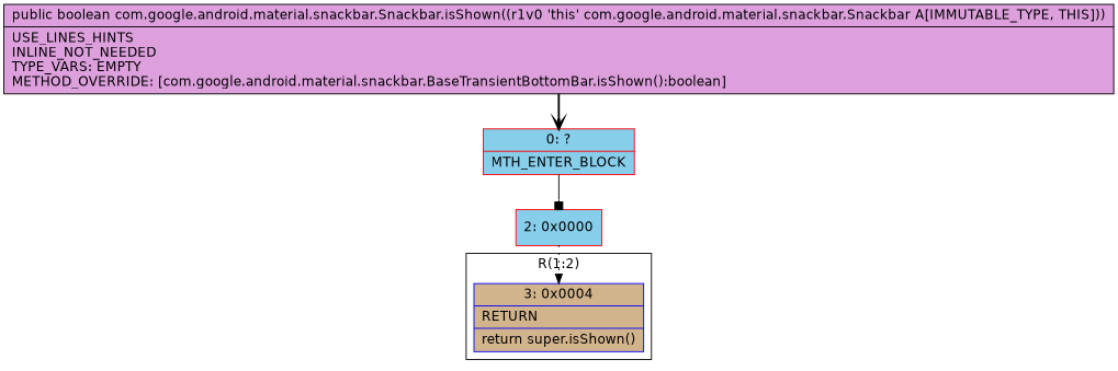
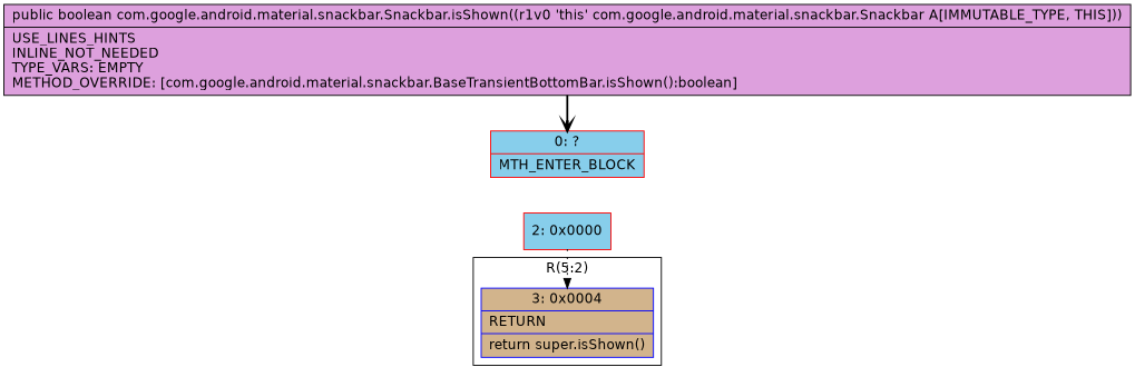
  digraph {
    fontname="DejaVu Sans"
    node [color=red fillcolor=skyblue fontname="DejaVu Sans" shape=record style=filled]
    edge [fontname="DejaVu Sans"]
    n1 [color=blue fillcolor=tan label="{3\:\ 0x0004|RETURN\l|return super.isShown()\l}"]
    n2 [label="{0\:\ ?|MTH_ENTER_BLOCK\l}"]
    n3 [label="{2\:\ 0x0000}"]
    n4 [fillcolor=plum label="{public boolean com.google.android.material.snackbar.Snackbar.isShown((r1v0 'this' com.google.android.material.snackbar.Snackbar A[IMMUTABLE_TYPE, THIS]))  | USE_LINES_HINTS\lINLINE_NOT_NEEDED\lTYPE_VARS: EMPTY\lMETHOD_OVERRIDE: [com.google.android.material.snackbar.BaseTransientBottomBar.isShown():boolean]\l}" color=""]
    subgraph cluster_1 {
-     label="R(1:2)"
+     label="R(5:2)"
      n1
    }
-   n2 -> n3 [arrowhead=box style=solid]
    n3 -> n1 [arrowhead=normal style=dotted]
    n4 -> n2 [arrowhead=vee style=bold]
  }
